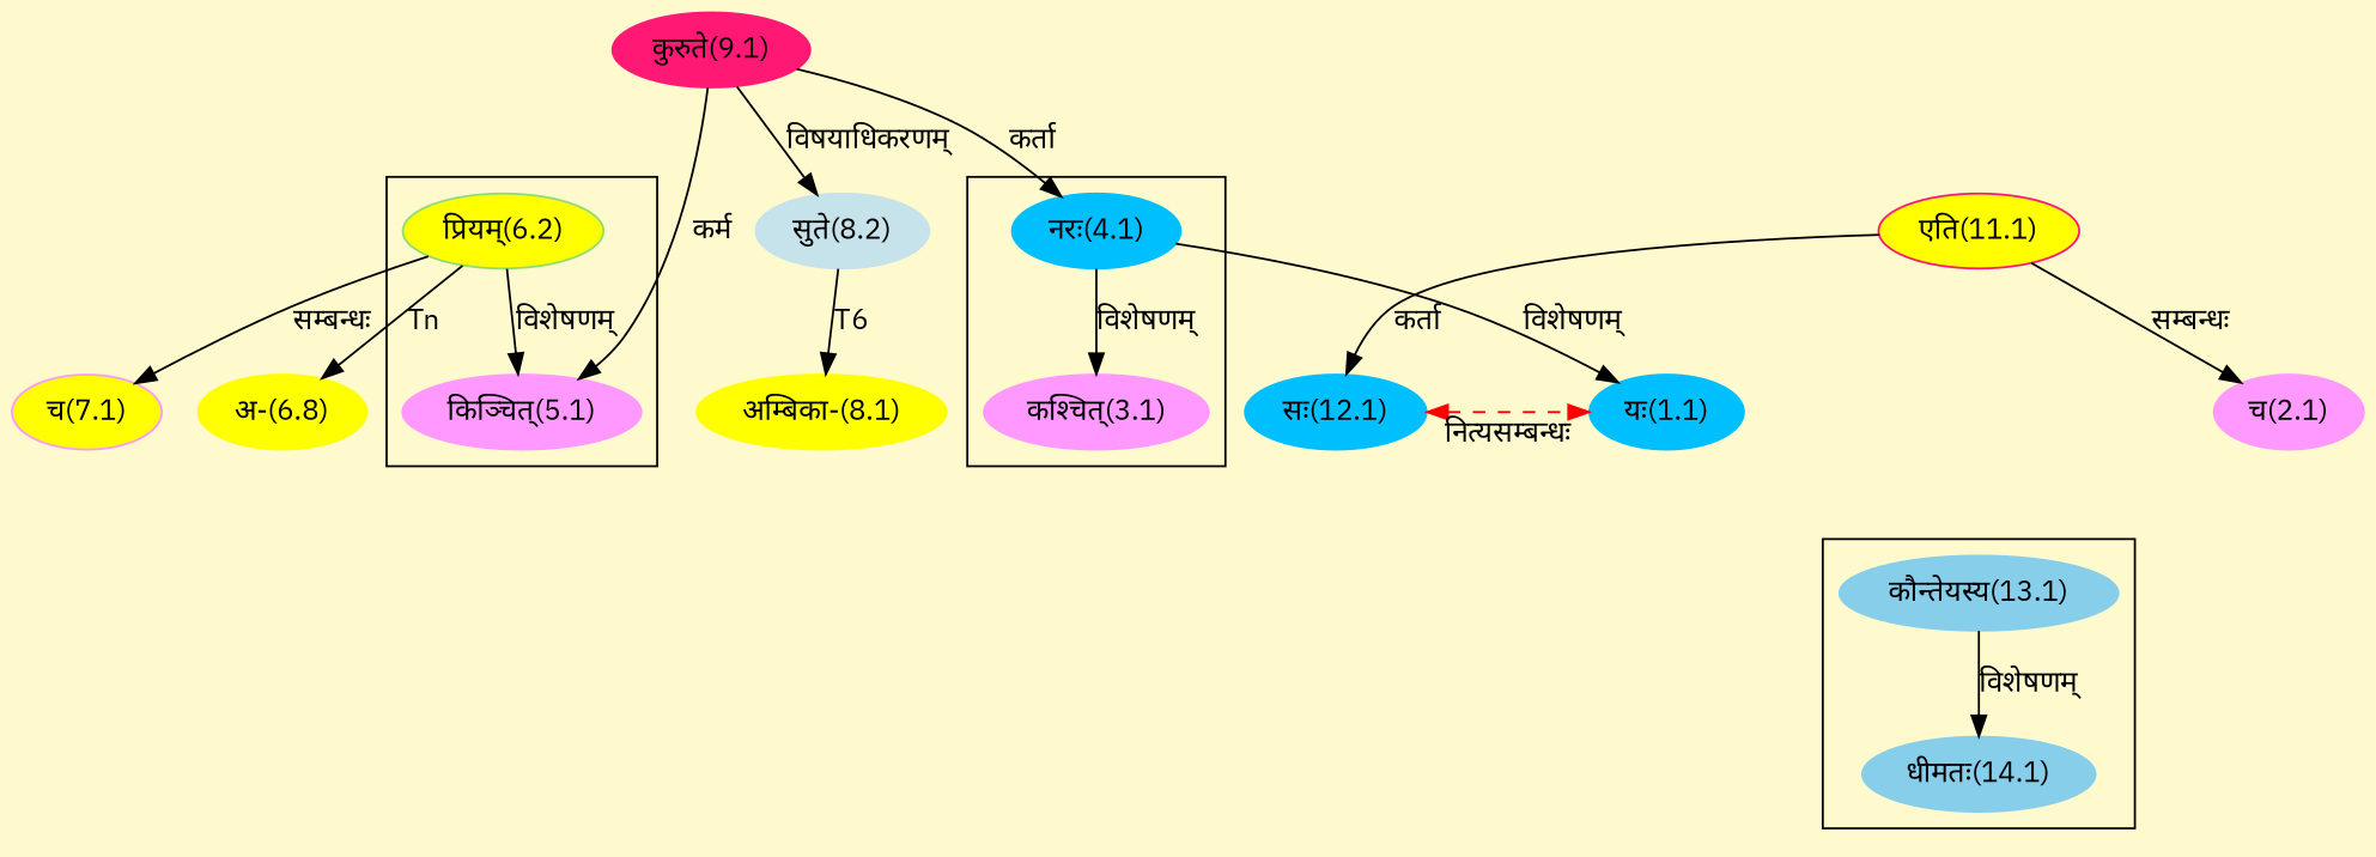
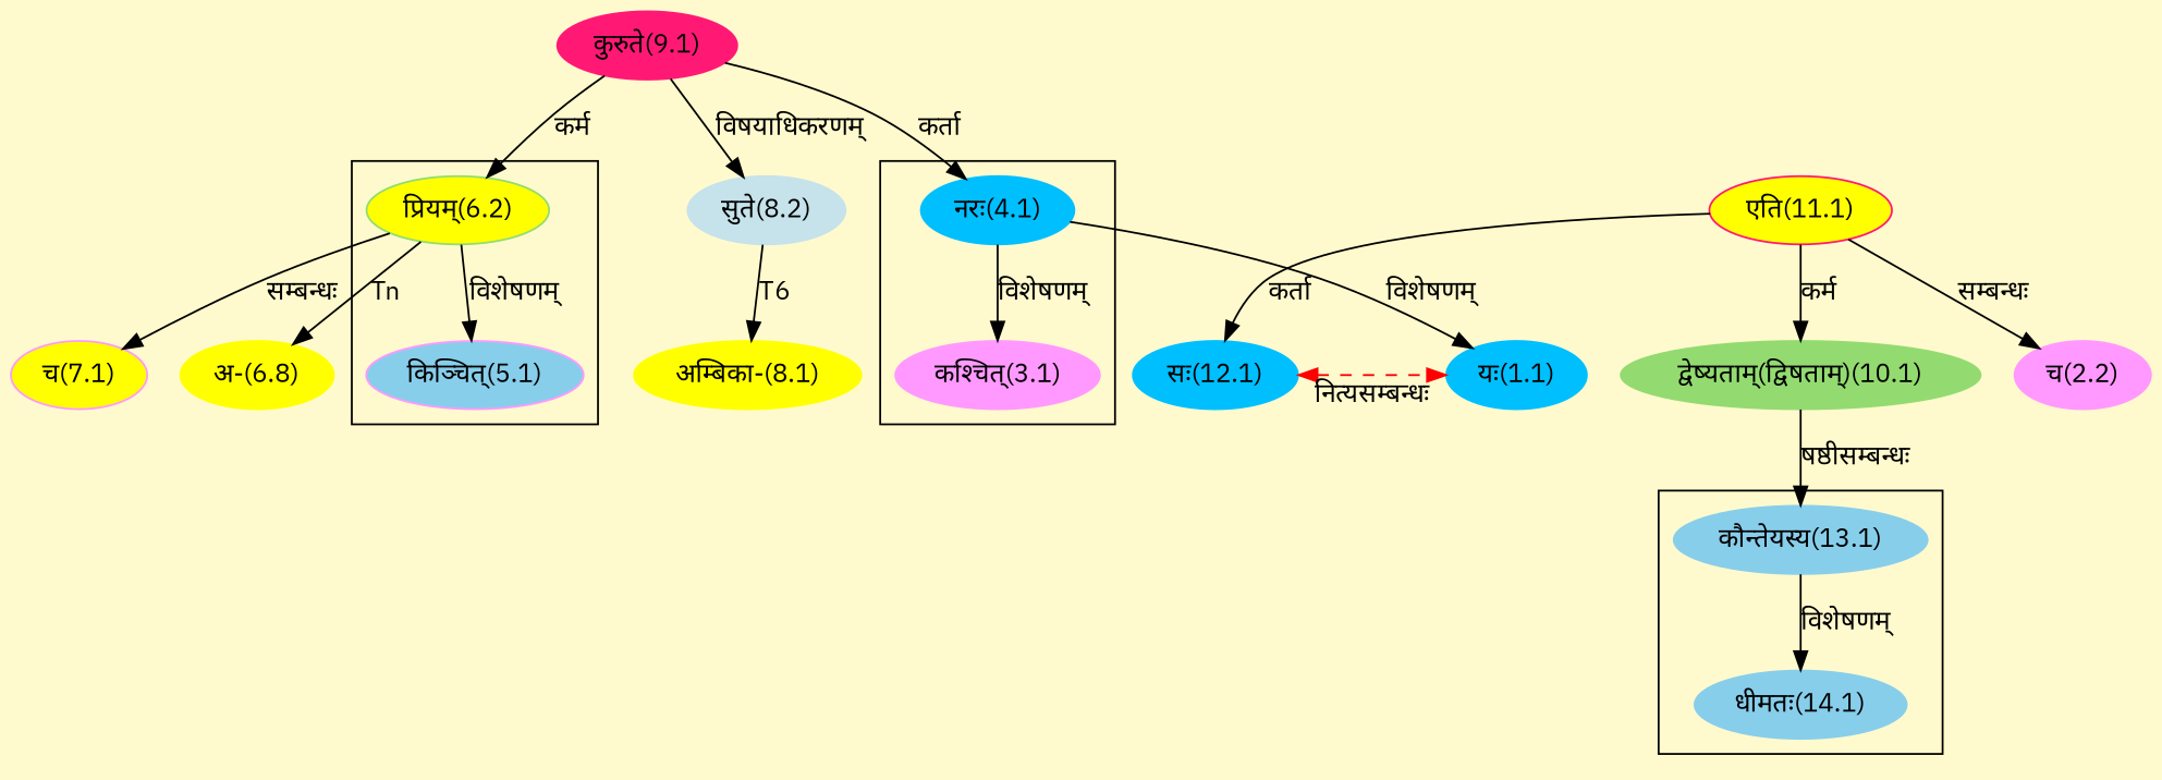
  digraph {
    bgcolor=lemonchiffon1
    compound=true
    fontname="IBM Plex Sans"
    rankdir=BT
    node [color="#FF99FF" fontname="IBM Plex Sans" style=filled]
    edge [dir=back fontname="IBM Plex Sans"]
    n1 [color="#00BFFF" label="यः(1.1)"]
    n2 [color="#00BFFF" label="सः(12.1)"]
    n3 [color="#00BFFF" label="नरः(4.1)"]
    n4 [label="कश्चित्(3.1)"]
-   n5 [label="किञ्चित्(5.1)"]
+   n5 [label="किञ्चित्(5.1)" fillcolor="#87CEEB"]
    n6 [color="#93DB70" fillcolor="#FFFF00" label="प्रियम्(6.2)"]
    n7 [color="#87CEEB" label="धीमतः(14.1)"]
    n8 [color="#87CEEB" label="कौन्तेयस्य(13.1)"]
    n9 [color="#FF1975" fillcolor="#FFFF00" label="एति(11.1)"]
    n10 [color="#FF1975" label="कुरुते(9.1)"]
-   n12 [label="च(2.1)"]
+   n11 [color="#93DB70" label="द्वेष्यताम्(द्विषताम्)(10.1)"]
+   n12 [label="च(2.2)"]
    n13 [color="#FFFF00" label="अ-(6.8)"]
    n14 [fillcolor="#FFFF00" label="च(7.1)"]
    n15 [color="#FFFF00" label="अम्बिका-(8.1)"]
    n16 [color="#C6E2EB" label="सुते(8.2)"]
    subgraph sub_1 {
      rank=same
      n1
      n2
    }
    subgraph cluster_2 {
      n3
      n4
    }
    subgraph cluster_3 {
      n5
      n6
    }
    subgraph cluster_4 {
      n7
      n8
    }
    n1 -> n3 [label="विशेषणम्"]
    n2 -> n1 [color=red dir=both label="नित्यसम्बन्धः" style=dashed]
    n2 -> n9 [label="कर्ता"]
    n3 -> n10 [label="कर्ता"]
    n4 -> n3 [label="विशेषणम्"]
    n5 -> n6 [label="विशेषणम्"]
-   n5 -> n10 [label="कर्म"]
+   n6 -> n10 [label="कर्म"]
    n7 -> n8 [label="विशेषणम्"]
+   n8 -> n11 [label="षष्ठीसम्बन्धः"]
+   n11 -> n9 [label="कर्म"]
    n12 -> n9 [label="सम्बन्धः"]
    n13 -> n6 [label=Tn]
    n14 -> n6 [label="सम्बन्धः"]
    n15 -> n16 [label=T6]
    n16 -> n10 [label="विषयाधिकरणम्"]
  }
